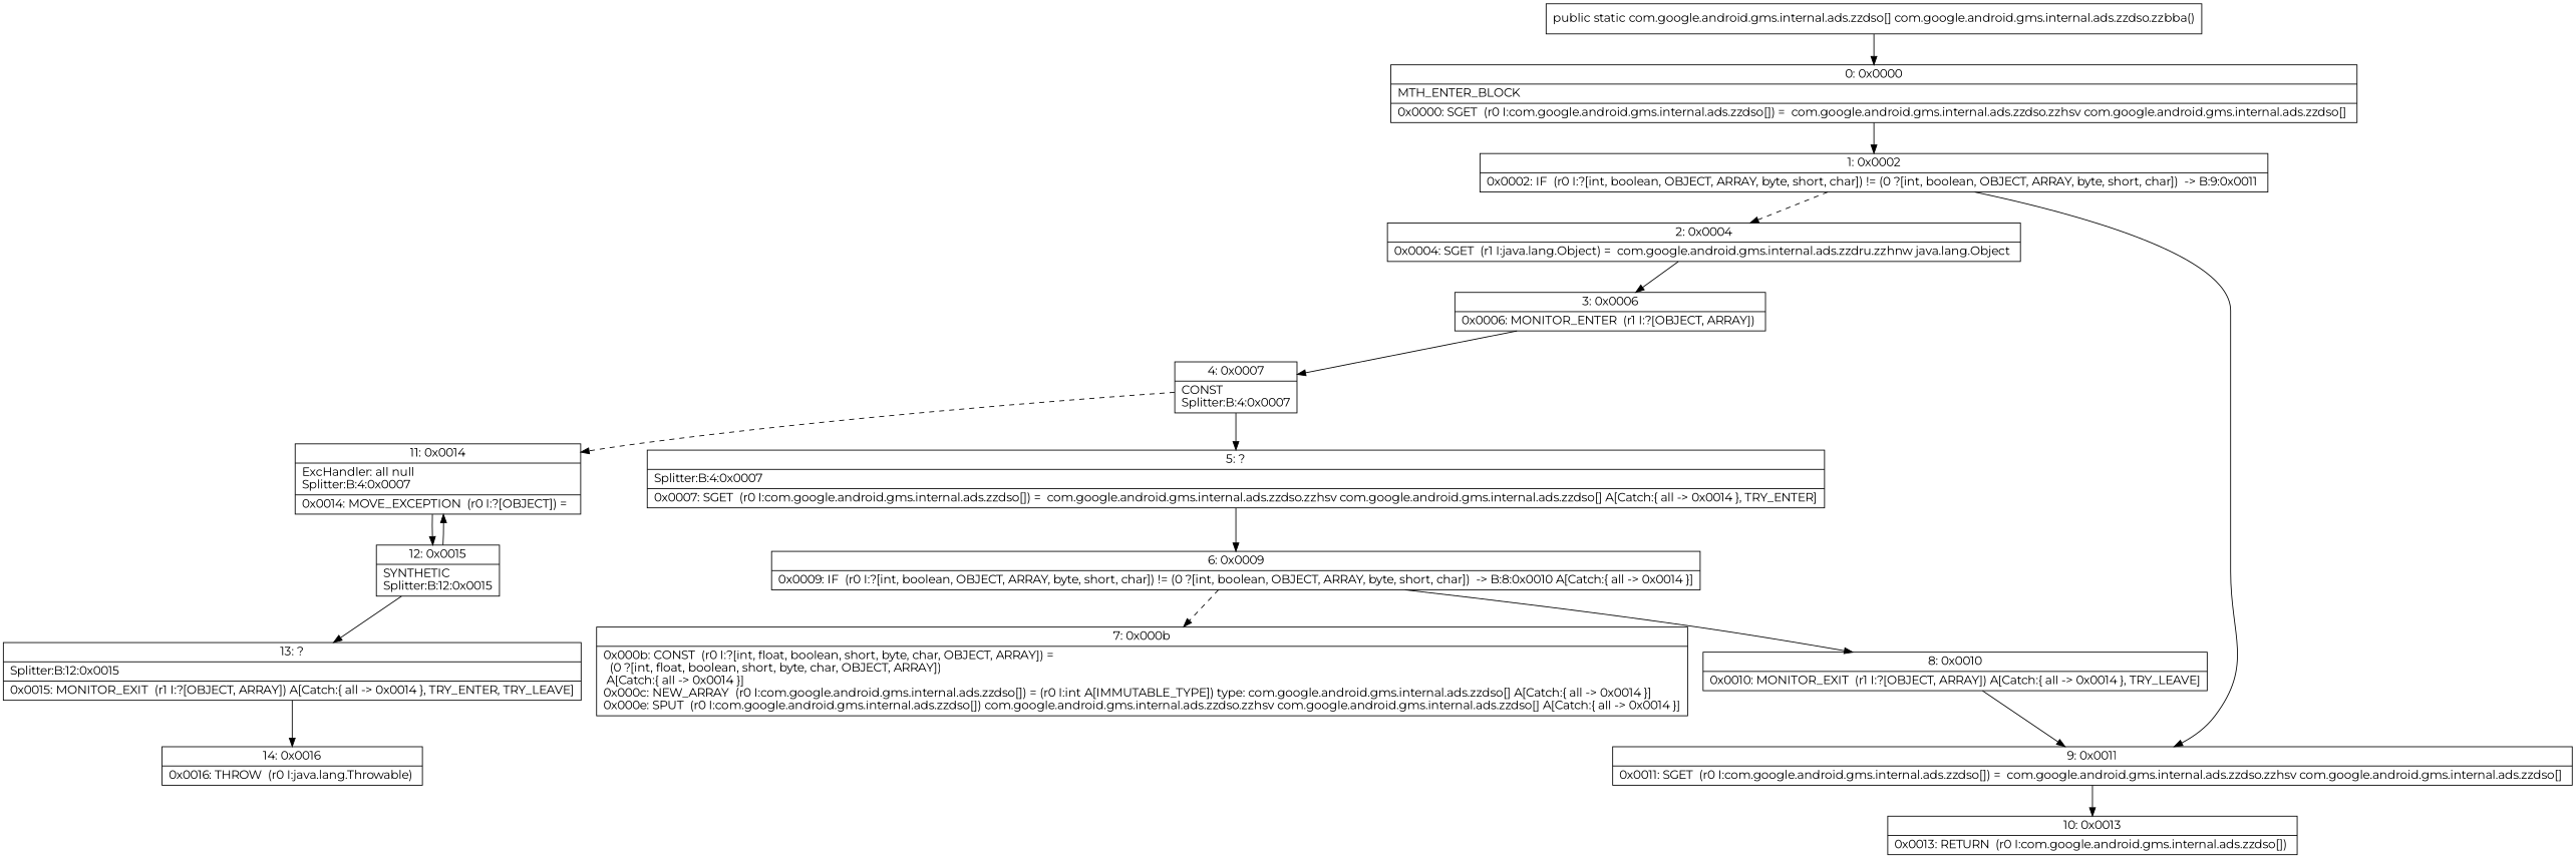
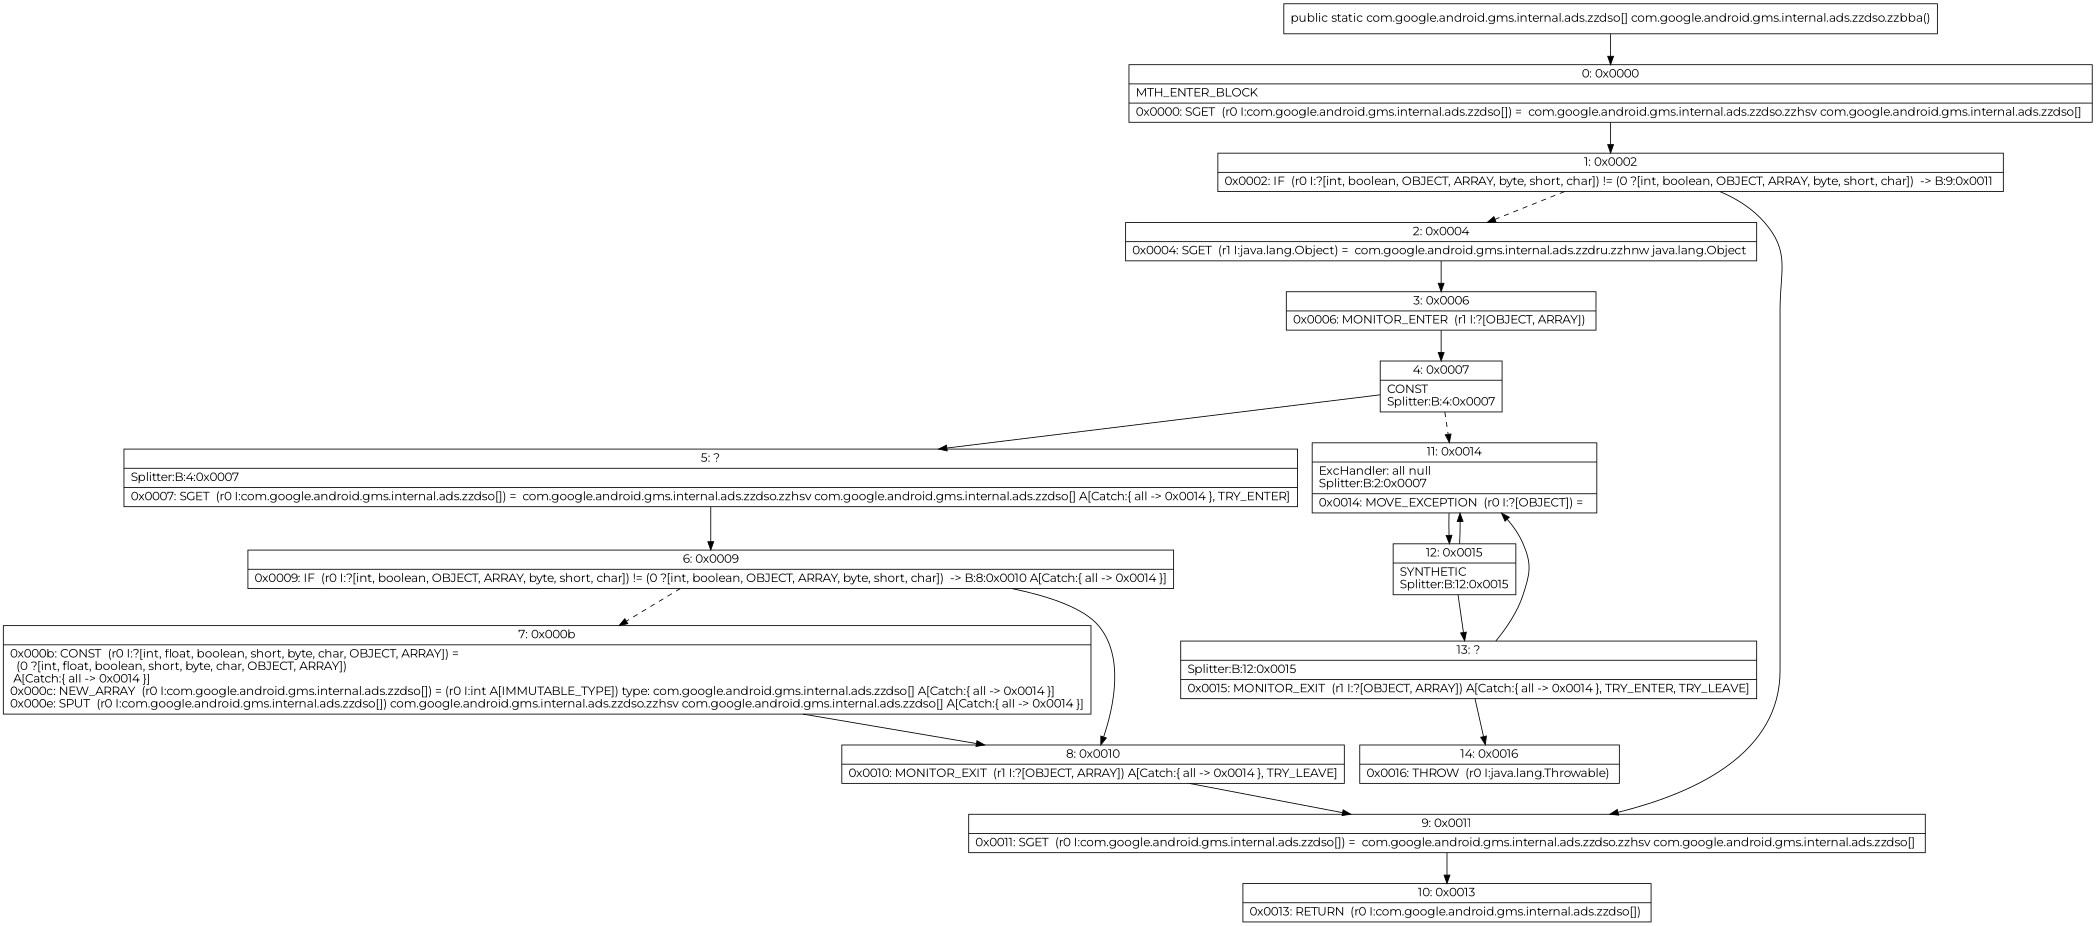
  digraph {
    fontname=Montserrat
    node [fontname=Montserrat shape=record]
    edge [fontname=Montserrat]
    n1 [label="{0\:\ 0x0000|MTH_ENTER_BLOCK\l|0x0000: SGET  (r0 I:com.google.android.gms.internal.ads.zzdso[]) =  com.google.android.gms.internal.ads.zzdso.zzhsv com.google.android.gms.internal.ads.zzdso[] \l}"]
    n2 [label="{1\:\ 0x0002|0x0002: IF  (r0 I:?[int, boolean, OBJECT, ARRAY, byte, short, char]) != (0 ?[int, boolean, OBJECT, ARRAY, byte, short, char])  \-\> B:9:0x0011 \l}"]
    n3 [label="{2\:\ 0x0004|0x0004: SGET  (r1 I:java.lang.Object) =  com.google.android.gms.internal.ads.zzdru.zzhnw java.lang.Object \l}"]
    n4 [label="{9\:\ 0x0011|0x0011: SGET  (r0 I:com.google.android.gms.internal.ads.zzdso[]) =  com.google.android.gms.internal.ads.zzdso.zzhsv com.google.android.gms.internal.ads.zzdso[] \l}"]
    n5 [label="{3\:\ 0x0006|0x0006: MONITOR_ENTER  (r1 I:?[OBJECT, ARRAY]) \l}"]
    n6 [label="{10\:\ 0x0013|0x0013: RETURN  (r0 I:com.google.android.gms.internal.ads.zzdso[]) \l}"]
    n7 [label="{4\:\ 0x0007|CONST\lSplitter:B:4:0x0007\l}"]
    n8 [label="{5\:\ ?|Splitter:B:4:0x0007\l|0x0007: SGET  (r0 I:com.google.android.gms.internal.ads.zzdso[]) =  com.google.android.gms.internal.ads.zzdso.zzhsv com.google.android.gms.internal.ads.zzdso[] A[Catch:\{ all \-\> 0x0014 \}, TRY_ENTER]\l}"]
-   n9 [label="{11\:\ 0x0014|ExcHandler: all null\lSplitter:B:4:0x0007\l|0x0014: MOVE_EXCEPTION  (r0 I:?[OBJECT]) =  \l}"]
+   n9 [label="{11\:\ 0x0014|ExcHandler: all null\lSplitter:B:2:0x0007\l|0x0014: MOVE_EXCEPTION  (r0 I:?[OBJECT]) =  \l}"]
    n10 [label="{6\:\ 0x0009|0x0009: IF  (r0 I:?[int, boolean, OBJECT, ARRAY, byte, short, char]) != (0 ?[int, boolean, OBJECT, ARRAY, byte, short, char])  \-\> B:8:0x0010 A[Catch:\{ all \-\> 0x0014 \}]\l}"]
    n11 [label="{12\:\ 0x0015|SYNTHETIC\lSplitter:B:12:0x0015\l}"]
    n12 [label="{7\:\ 0x000b|0x000b: CONST  (r0 I:?[int, float, boolean, short, byte, char, OBJECT, ARRAY]) = \l  (0 ?[int, float, boolean, short, byte, char, OBJECT, ARRAY])\l A[Catch:\{ all \-\> 0x0014 \}]\l0x000c: NEW_ARRAY  (r0 I:com.google.android.gms.internal.ads.zzdso[]) = (r0 I:int A[IMMUTABLE_TYPE]) type: com.google.android.gms.internal.ads.zzdso[] A[Catch:\{ all \-\> 0x0014 \}]\l0x000e: SPUT  (r0 I:com.google.android.gms.internal.ads.zzdso[]) com.google.android.gms.internal.ads.zzdso.zzhsv com.google.android.gms.internal.ads.zzdso[] A[Catch:\{ all \-\> 0x0014 \}]\l}"]
    n13 [label="{8\:\ 0x0010|0x0010: MONITOR_EXIT  (r1 I:?[OBJECT, ARRAY]) A[Catch:\{ all \-\> 0x0014 \}, TRY_LEAVE]\l}"]
    n14 [label="{13\:\ ?|Splitter:B:12:0x0015\l|0x0015: MONITOR_EXIT  (r1 I:?[OBJECT, ARRAY]) A[Catch:\{ all \-\> 0x0014 \}, TRY_ENTER, TRY_LEAVE]\l}"]
    n15 [label="{14\:\ 0x0016|0x0016: THROW  (r0 I:java.lang.Throwable) \l}"]
    n16 [label="{public static com.google.android.gms.internal.ads.zzdso[] com.google.android.gms.internal.ads.zzdso.zzbba() }"]
    n1 -> n2
    n2 -> n3 [style=dashed]
    n2 -> n4
    n3 -> n5
    n4 -> n6
    n5 -> n7
    n7 -> n8
    n7 -> n9 [style=dashed]
    n8 -> n10
    n9 -> n11
    n10 -> n12 [style=dashed]
    n10 -> n13
    n11 -> n9
    n11 -> n14
+   n12 -> n13
    n13 -> n4
+   n14 -> n9
    n14 -> n15
    n16 -> n1
  }
